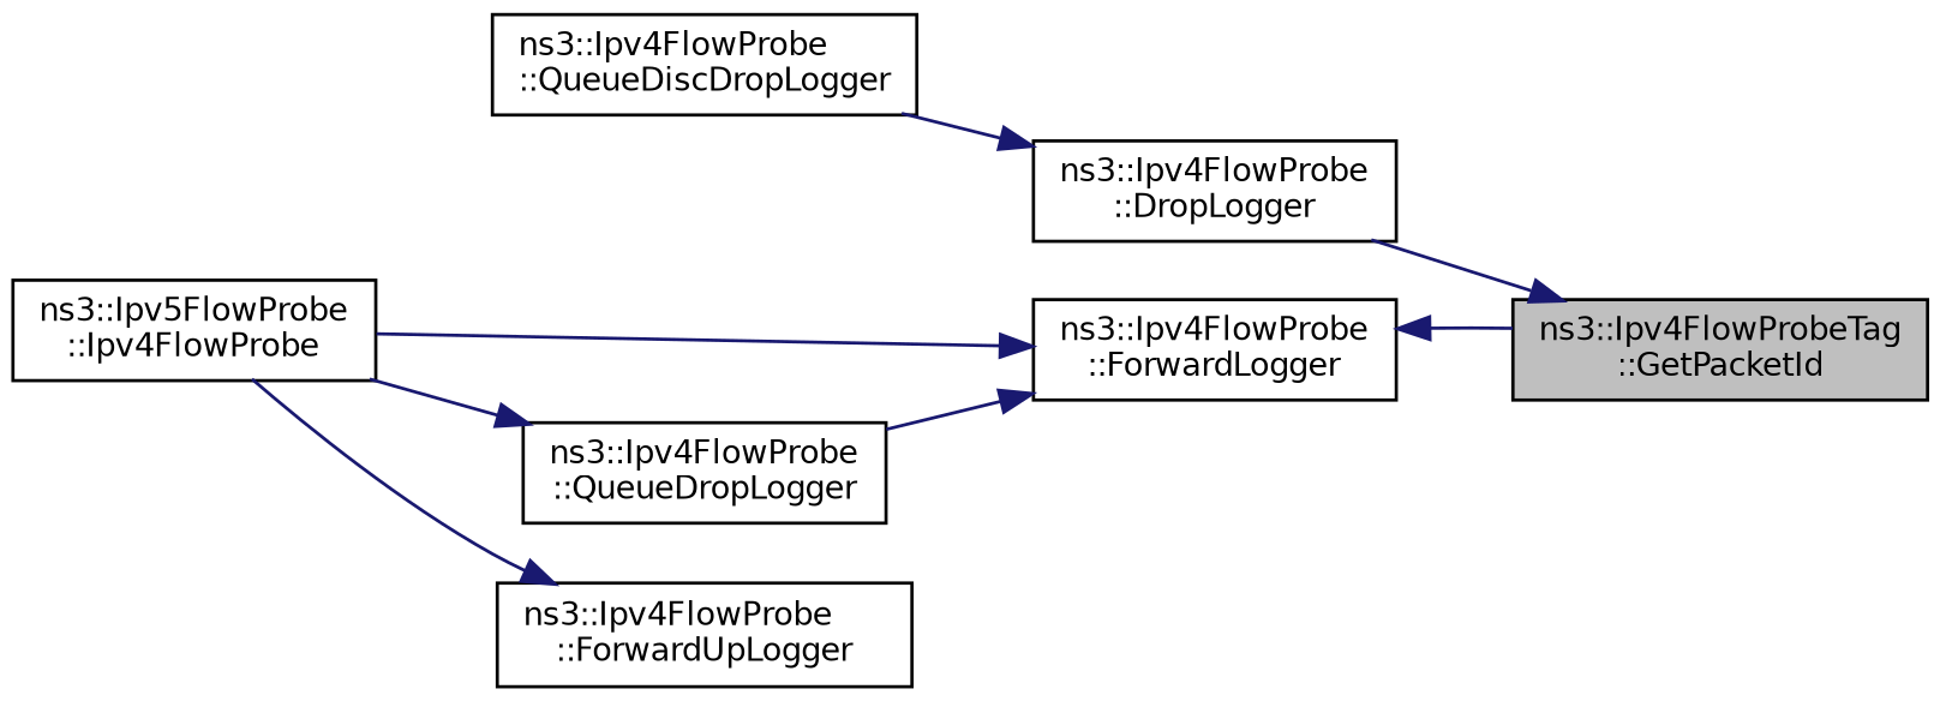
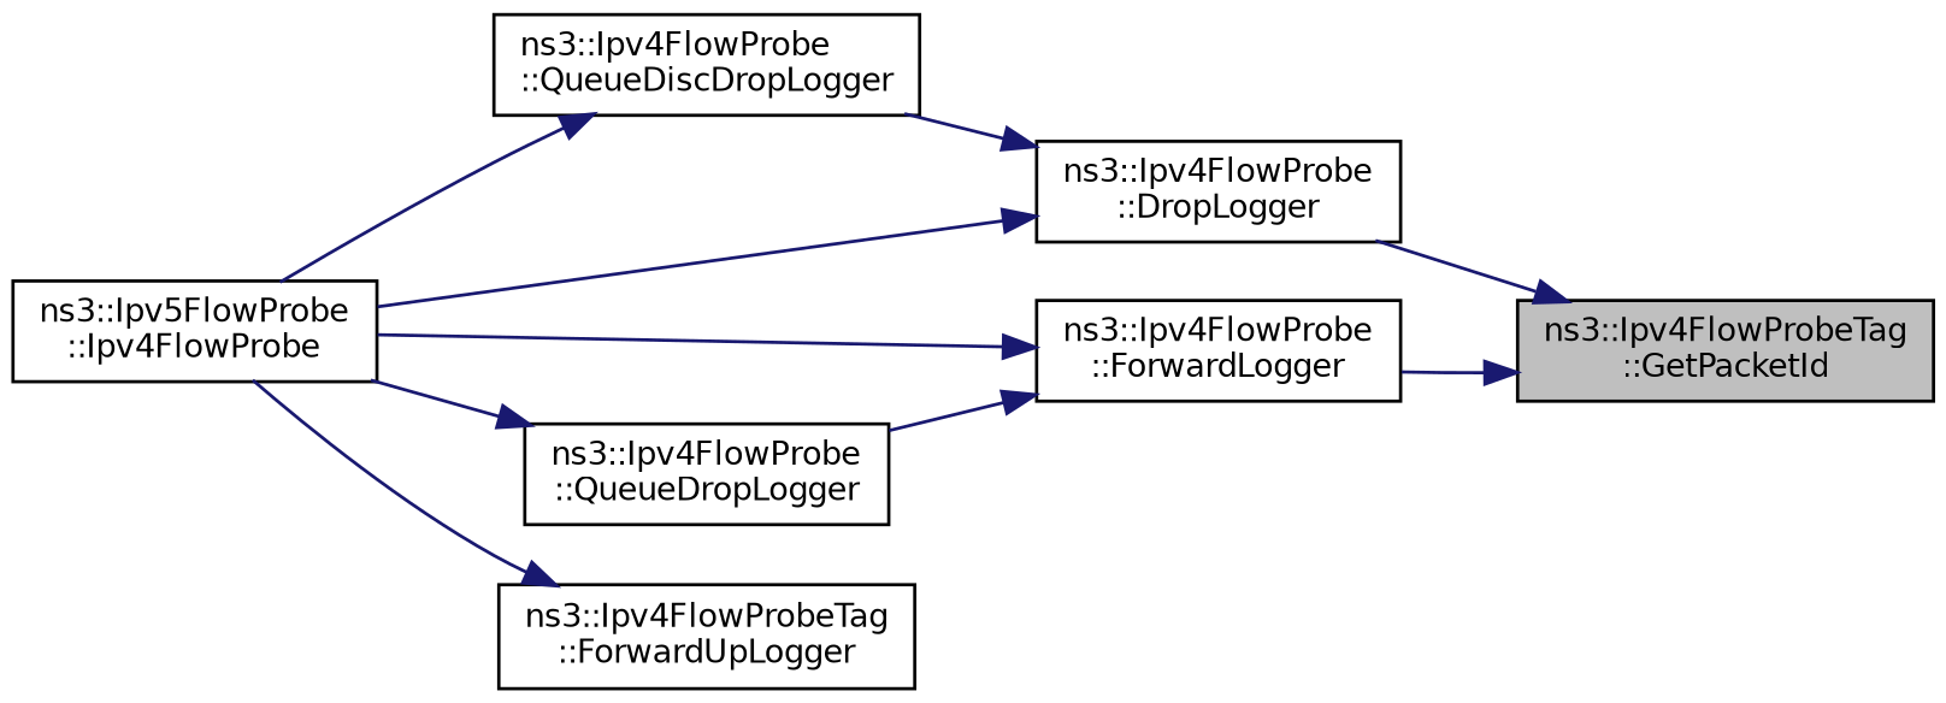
  digraph {
    rankdir=RL
    node [color=black fillcolor=white fontname=Helvetica fontsize=10 shape=record style=filled]
    edge [color=midnightblue dir=back fontname=Helvetica fontsize=10 labelfontname=Helvetica labelfontsize=10 style=solid]
    n1 [fillcolor=grey75 fontcolor=black height=0.2 label="ns3::Ipv4FlowProbeTag\l::GetPacketId" width=0.4]
    n2 [height=0.2 label="ns3::Ipv4FlowProbe\l::DropLogger" width=0.4]
    n3 [height=0.2 label="ns3::Ipv4FlowProbe\l::ForwardLogger" width=0.4]
    n4 [height=0.2 label="ns3::Ipv4FlowProbe\l::QueueDiscDropLogger" width=0.4]
    n5 [height=0.2 label="ns3::Ipv5FlowProbe\l::Ipv4FlowProbe" width=0.4]
    n6 [height=0.2 label="ns3::Ipv4FlowProbe\l::QueueDropLogger" width=0.4]
-   n7 [height=0.2 label="ns3::Ipv4FlowProbe\l::ForwardUpLogger" width=0.4]
+   n7 [height=0.2 label="ns3::Ipv4FlowProbeTag\l::ForwardUpLogger" width=0.4]
    n1 -> n2
-   n3 -> n1
+   n1 -> n3
    n2 -> n4
+   n2 -> n5
    n3 -> n5
    n3 -> n6
+   n4 -> n5
    n6 -> n5
    n7 -> n5
  }
